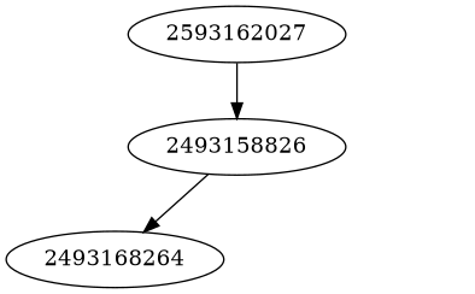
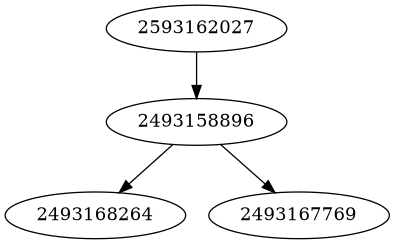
  strict digraph {
-   2493158826
+   2493158826 [label=2493158896]
    2493168264
+   2493167769
    n4 [label=2593162027]
    2493158826 -> 2493168264
+   2493158826 -> 2493167769
    n4 -> 2493158826
  }
